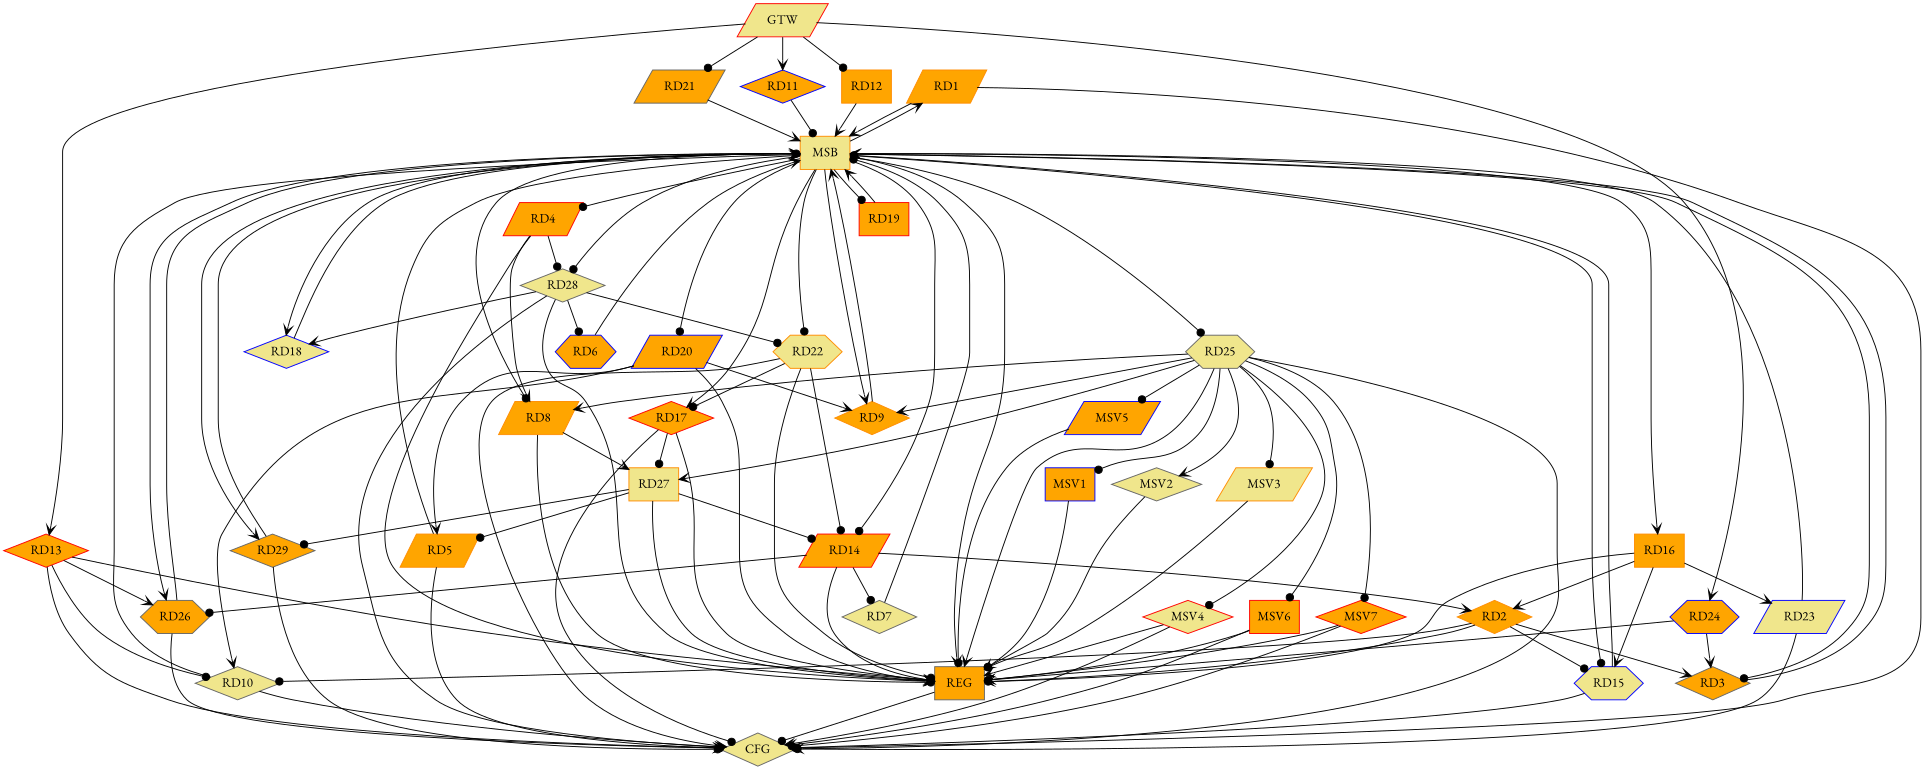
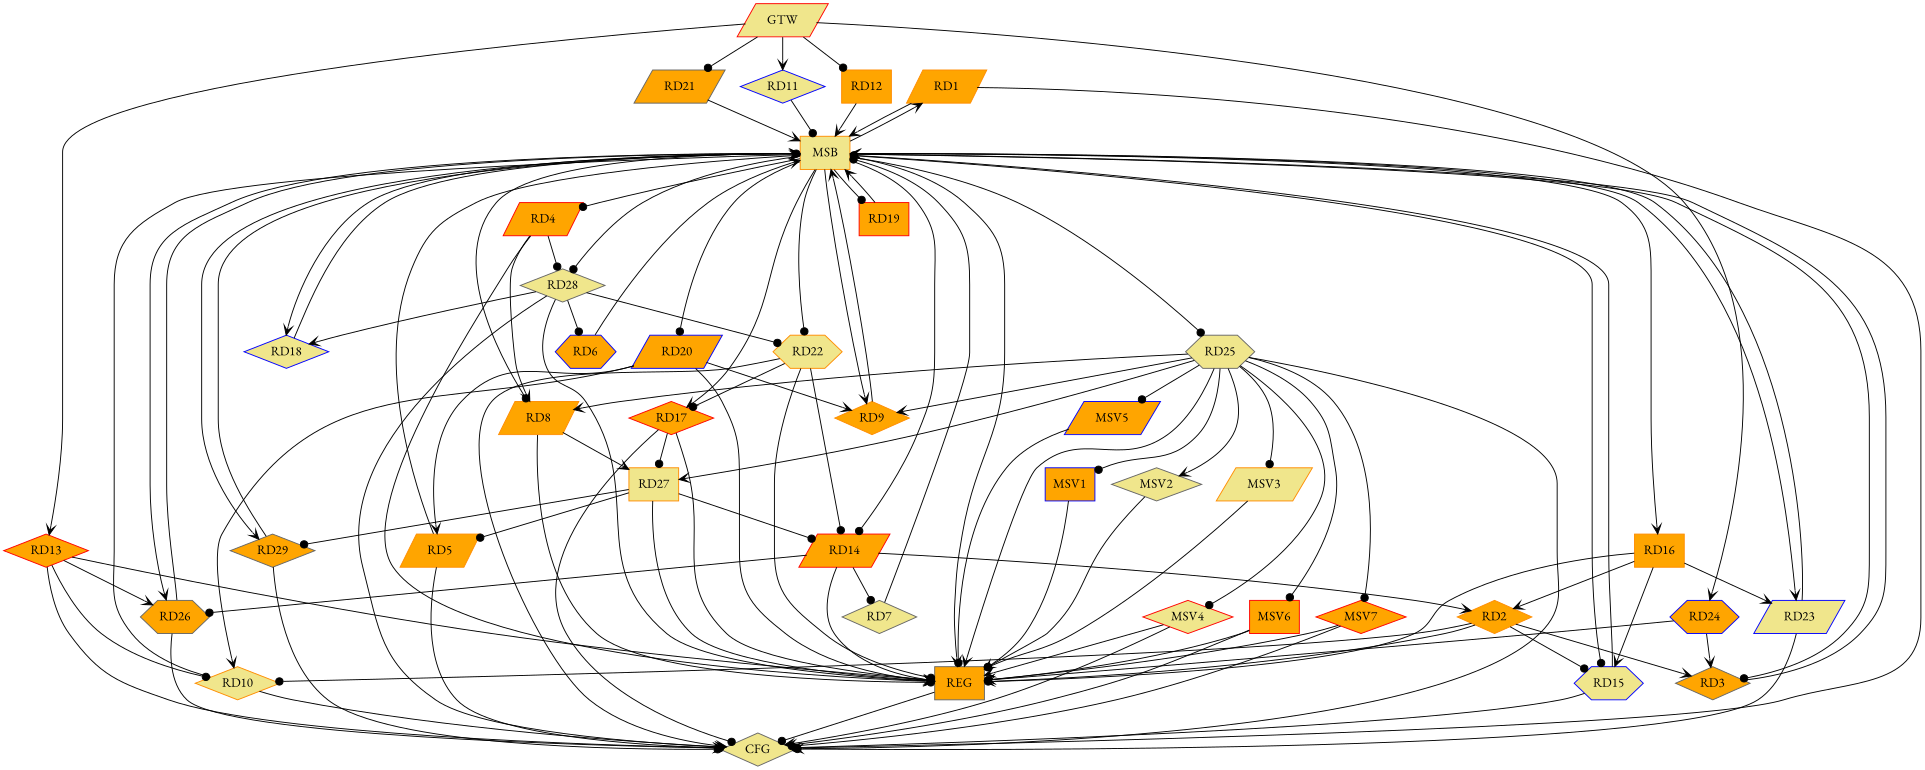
  strict digraph {
    fontname="EB Garamond"
    node [color=darkorange fillcolor=orange fontname="EB Garamond" shape=diamond style=filled]
    edge [arrowhead=vee fontname="EB Garamond"]
    n1 [label=RD1 shape=parallelogram]
    n2 [fillcolor=khaki label=MSB shape=box]
    n3 [color=gray40 fillcolor=khaki label=CFG]
    n4 [color=gray40 label=RD3]
    n5 [color=blue fillcolor=khaki label=RD15 shape=hexagon]
    n6 [color=gray40 label=REG shape=box]
    n7 [color=red label=RD4 shape=parallelogram]
    n8 [label=RD8 shape=parallelogram]
    n9 [color=gray40 fillcolor=khaki label=RD28]
    n10 [label=RD9]
    n11 [color=gray40 label=RD26 shape=hexagon]
    n12 [color=red label=RD14 shape=parallelogram]
    n13 [label=RD16 shape=box]
    n14 [color=blue fillcolor=khaki label=RD23 shape=parallelogram]
    n15 [color=red label=RD17]
    n16 [color=blue fillcolor=khaki label=RD18]
    n17 [color=red label=RD19 shape=box]
    n18 [color=blue label=RD20 shape=parallelogram]
    n19 [fillcolor=khaki label=RD22 shape=hexagon]
    n20 [color=gray40 fillcolor=khaki label=RD25 shape=hexagon]
    n21 [color=gray40 label=RD29]
    n22 [label=RD2]
-   n23 [color=gray40 fillcolor=khaki label=RD10]
+   n23 [fillcolor=khaki label=RD10]
    n24 [fillcolor=khaki label=RD27 shape=box]
    n25 [color=blue label=RD6 shape=hexagon]
    n26 [label=RD5 shape=parallelogram]
    n27 [color=gray40 fillcolor=khaki label=RD7]
-   n28 [color=blue label=RD11]
+   n28 [color=blue fillcolor=khaki label=RD11]
    n29 [label=RD12 shape=box]
    n30 [color=red label=RD13]
    n31 [color=gray40 label=RD21 shape=parallelogram]
    n32 [color=blue label=RD24 shape=hexagon]
    n33 [color=blue label=MSV1 shape=box]
    n34 [color=gray40 fillcolor=khaki label=MSV2]
    n35 [fillcolor=khaki label=MSV3 shape=parallelogram]
    n36 [color=red fillcolor=khaki label=MSV4]
    n37 [color=blue label=MSV5 shape=parallelogram]
    n38 [color=red label=MSV6 shape=box]
    n39 [color=red label=MSV7]
    n40 [color=red fillcolor=khaki label=GTW shape=parallelogram]
    n1 -> n2
    n1 -> n3 [arrowhead=dot]
    n2 -> n1
    n2 -> n4 [arrowhead=dot]
    n2 -> n5 [arrowhead=dot]
    n2 -> n6
    n2 -> n7 [arrowhead=dot]
    n2 -> n8 [arrowhead=dot]
    n2 -> n9 [arrowhead=dot]
    n2 -> n10
    n2 -> n11
    n2 -> n12 [arrowhead=dot]
    n2 -> n13
+   n2 -> n14
    n2 -> n15
    n2 -> n16
    n2 -> n17 [arrowhead=dot]
    n2 -> n18 [arrowhead=dot]
    n2 -> n19 [arrowhead=dot]
    n2 -> n20 [arrowhead=dot]
    n2 -> n21
    n4 -> n2
    n5 -> n2 [arrowhead=dot]
    n5 -> n3
    n6 -> n3 [arrowhead=dot]
    n7 -> n6
    n7 -> n8
    n7 -> n9 [arrowhead=dot]
    n8 -> n6 [arrowhead=dot]
    n8 -> n24
    n9 -> n3
    n9 -> n6
    n9 -> n16
    n9 -> n19 [arrowhead=dot]
    n9 -> n25 [arrowhead=dot]
    n10 -> n2
    n11 -> n2
    n11 -> n3 [arrowhead=dot]
    n12 -> n6 [arrowhead=dot]
    n12 -> n11 [arrowhead=dot]
    n12 -> n22
    n12 -> n27 [arrowhead=dot]
    n13 -> n5
    n13 -> n6
    n13 -> n14
    n13 -> n22
    n14 -> n2
    n14 -> n3 [arrowhead=dot]
    n15 -> n3 [arrowhead=dot]
    n15 -> n6
    n15 -> n24 [arrowhead=dot]
    n16 -> n2 [arrowhead=dot]
    n17 -> n2
    n18 -> n6
    n18 -> n10
    n18 -> n23
    n18 -> n26
    n19 -> n3
    n19 -> n6 [arrowhead=dot]
    n19 -> n12 [arrowhead=dot]
    n19 -> n15 [arrowhead=dot]
    n20 -> n3
    n20 -> n6
    n20 -> n8
    n20 -> n10
    n20 -> n24
    n20 -> n33 [arrowhead=dot]
    n20 -> n34
    n20 -> n35 [arrowhead=dot]
    n20 -> n36 [arrowhead=dot]
    n20 -> n37 [arrowhead=dot]
    n20 -> n38 [arrowhead=dot]
    n20 -> n39 [arrowhead=dot]
    n21 -> n2
    n21 -> n3 [arrowhead=dot]
    n22 -> n4
    n22 -> n5 [arrowhead=dot]
    n22 -> n6 [arrowhead=dot]
    n22 -> n23 [arrowhead=dot]
    n23 -> n2
    n23 -> n3
    n24 -> n6
    n24 -> n12 [arrowhead=dot]
    n24 -> n21 [arrowhead=dot]
    n24 -> n26 [arrowhead=dot]
    n25 -> n2
    n26 -> n2
    n26 -> n3
    n27 -> n2 [arrowhead=dot]
    n28 -> n2 [arrowhead=dot]
    n29 -> n2
    n30 -> n3
    n30 -> n6 [arrowhead=dot]
    n30 -> n11
    n30 -> n23 [arrowhead=dot]
    n31 -> n2
    n32 -> n4
    n32 -> n6 [arrowhead=dot]
    n33 -> n6
    n34 -> n6 [arrowhead=dot]
    n35 -> n6 [arrowhead=dot]
    n36 -> n3
    n36 -> n6
    n37 -> n6 [arrowhead=dot]
    n38 -> n3
    n38 -> n6
    n39 -> n3 [arrowhead=dot]
    n39 -> n6
    n40 -> n28
    n40 -> n29 [arrowhead=dot]
    n40 -> n30
    n40 -> n31 [arrowhead=dot]
    n40 -> n32
  }
